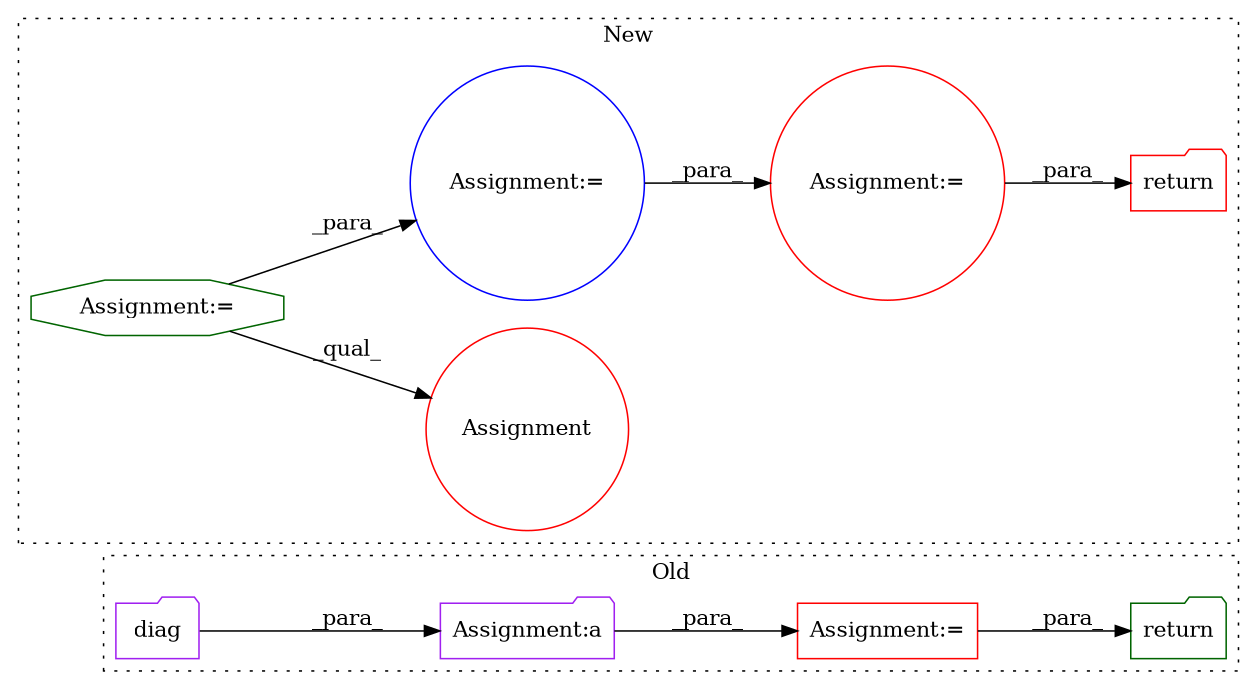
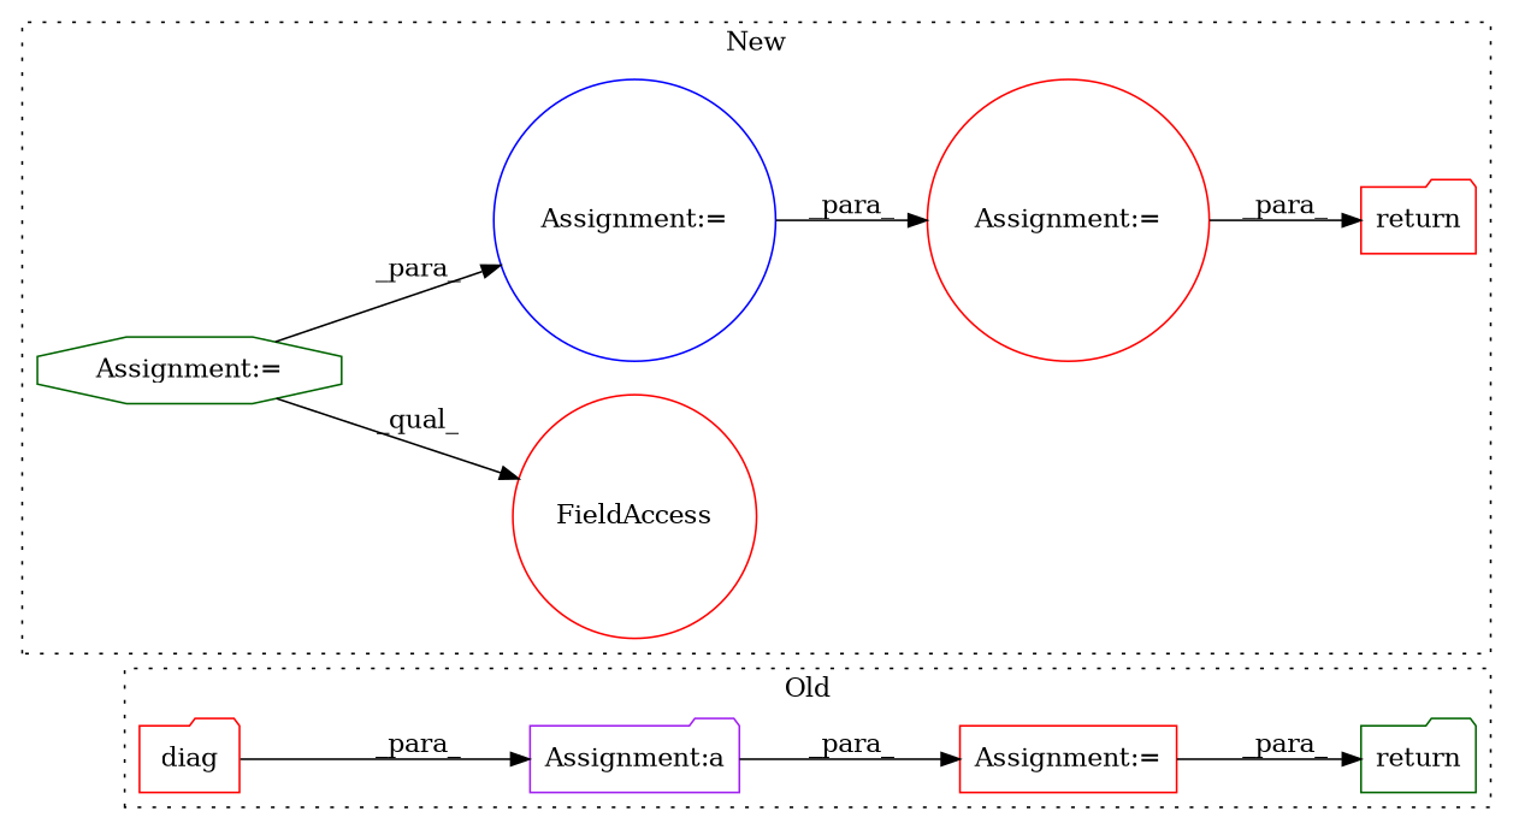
  digraph {
    rankdir=LR
    node [a=7 color=red l=1 shape=folder]
-   n1 [a=32 color=purple l=6 label=diag s=4006]
+   n1 [a=32 l=6 label=diag s=4006]
    n2 [a=41 color=darkgreen l=7 label=return s=4303]
    n3 [label="Assignment:=" s=3986 shape=box]
    n4 [a=27 color=purple l=3 label="Assignment:a" s=4012]
    n5 [a=41 l=7 label=return s=4385]
    n6 [color=darkgreen l=4 label="Assignment:=" s=3639 shape=octagon]
-   n7 [a=22 l=8 label=Assignment s=3821 shape=circle]
+   n7 [a=22 l=8 label=FieldAccess s=3821 shape=circle]
    n8 [label="Assignment:=" s=3952 shape=circle]
    n9 [color=blue label="Assignment:=" s=3771 shape=circle]
    subgraph cluster_1 {
      label=Old
      style=dotted
      n1
      n2
      n3
      n4
    }
    subgraph cluster_2 {
      label=New
      style=dotted
      n5
      n6
      n7
      n8
      n9
    }
    n1 -> n4 [label=_para_]
    n3 -> n2 [label=_para_]
    n4 -> n3 [label=_para_]
    n6 -> n7 [label=_qual_]
    n6 -> n9 [label=_para_]
    n8 -> n5 [label=_para_]
    n9 -> n8 [label=_para_]
  }
